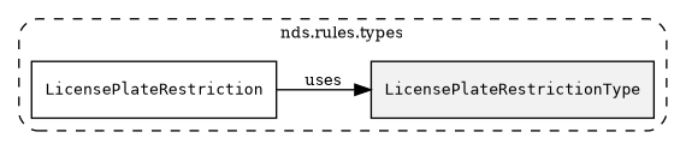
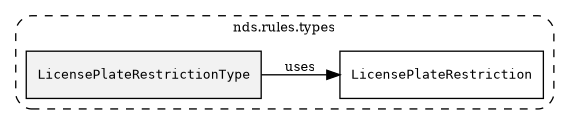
  digraph {
    fontsize=10
    rankdir=LR
    node [fontsize=10 shape=box]
    n1 [fillcolor="#0000000D" label=<<font face="monospace"><table align="center" border="0" cellspacing="0" cellpadding="0"><tr><td href="../../../content/packages/nds.rules.types.html#Enum-LicensePlateRestrictionType" title="Enum defined in nds.rules.types">LicensePlateRestrictionType</td></tr></table></font>> style=filled]
    n2 [label=<<font face="monospace"><table align="center" border="0" cellspacing="0" cellpadding="0"><tr><td href="../../../content/packages/nds.rules.types.html#Structure-LicensePlateRestriction" title="Structure defined in nds.rules.types">LicensePlateRestriction</td></tr></table></font>>]
    subgraph cluster_1 {
      label="nds.rules.types"
      style="dashed, rounded"
      n1
      n2
    }
-   n2 -> n1 [fontsize=10 label=uses]
+   n1 -> n2 [fontsize=10 label=uses]
  }
